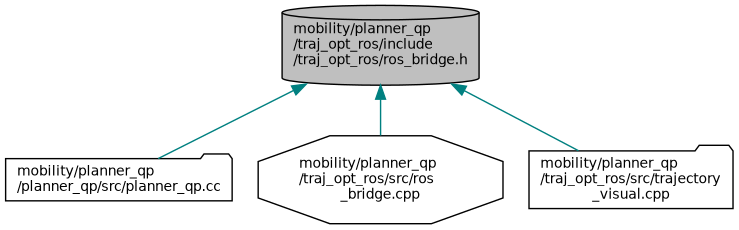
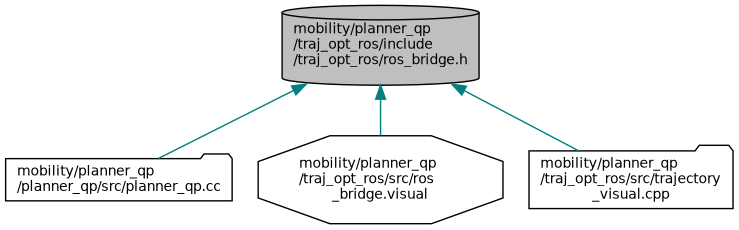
  digraph {
    node [color=black fillcolor=white fontname=Helvetica fontsize=10 shape=folder style=filled]
    edge [color=teal dir=back fontname=Helvetica fontsize=10 labelfontname=Helvetica labelfontsize=10 style=solid]
    n1 [fillcolor=grey75 fontcolor=black height=0.2 label="mobility/planner_qp\l/traj_opt_ros/include\l/traj_opt_ros/ros_bridge.h" shape=cylinder width=0.4]
    n2 [height=0.2 label="mobility/planner_qp\l/planner_qp/src/planner_qp.cc" width=0.4]
-   n3 [height=0.2 label="mobility/planner_qp\l/traj_opt_ros/src/ros\l_bridge.cpp" shape=octagon width=0.4]
+   n3 [height=0.2 label="mobility/planner_qp\l/traj_opt_ros/src/ros\l_bridge.visual" shape=octagon width=0.4]
    n4 [height=0.2 label="mobility/planner_qp\l/traj_opt_ros/src/trajectory\l_visual.cpp" width=0.4]
    n1 -> n2
    n1 -> n3
    n1 -> n4
  }
